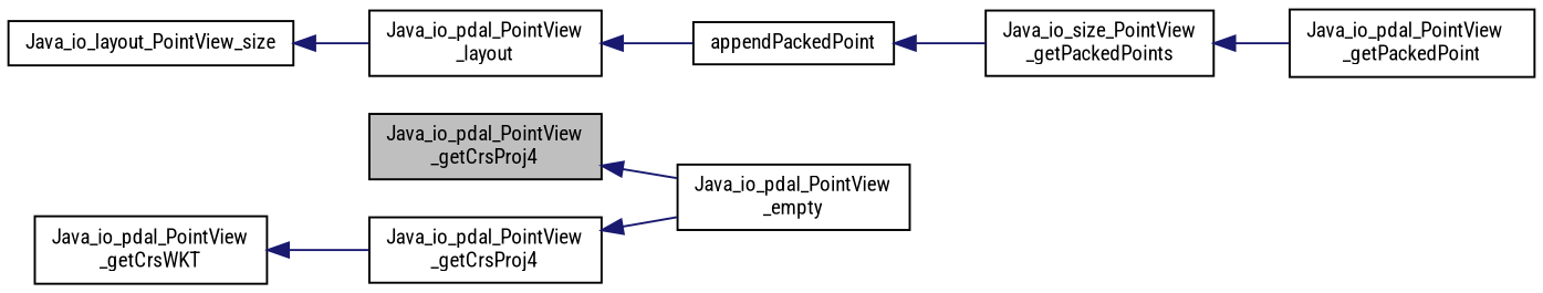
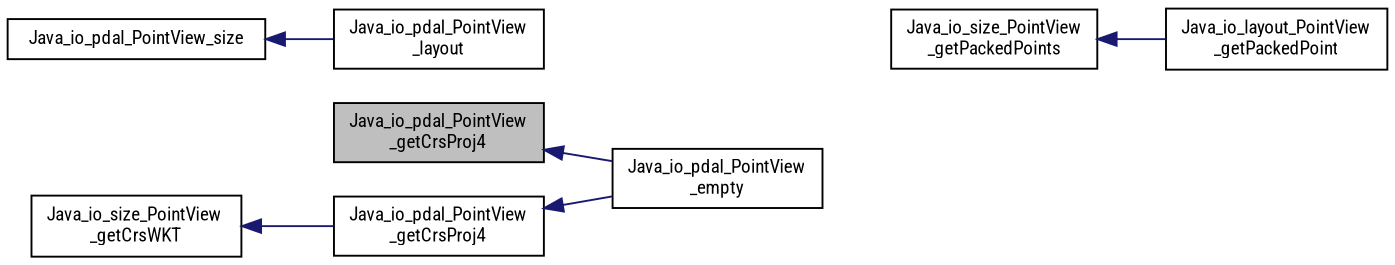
  digraph {
    fontname="Roboto Condensed"
    rankdir=LR
    node [color=black fillcolor=white fontname="Roboto Condensed" fontsize=10 shape=record style=filled]
    edge [color=midnightblue dir=back fontname="Roboto Condensed" fontsize=10 labelfontname=Helvetica labelfontsize=10 style=solid]
    n1 [fillcolor=grey75 fontcolor=black height=0.2 label="Java_io_pdal_PointView\l_getCrsProj4" width=0.4]
    n2 [height=0.2 label="Java_io_pdal_PointView\l_empty" width=0.4]
-   n3 [height=0.2 label=Java_io_layout_PointView_size width=0.4]
+   n3 [height=0.2 label=Java_io_pdal_PointView_size width=0.4]
    n4 [height=0.2 label="Java_io_pdal_PointView\l_layout" width=0.4]
-   n5 [height=0.2 label=appendPackedPoint width=0.4]
    n6 [height=0.2 label="Java_io_size_PointView\l_getPackedPoints" width=0.4]
-   n7 [height=0.2 label="Java_io_pdal_PointView\l_getPackedPoint" width=0.4]
-   n8 [height=0.2 label="Java_io_pdal_PointView\l_getCrsWKT" width=0.4]
+   n7 [height=0.2 label="Java_io_layout_PointView\l_getPackedPoint" width=0.4]
+   n8 [height=0.2 label="Java_io_size_PointView\l_getCrsWKT" width=0.4]
    n9 [height=0.2 label="Java_io_pdal_PointView\l_getCrsProj4" width=0.4]
    n1 -> n2
    n3 -> n4
-   n4 -> n5
-   n5 -> n6
    n6 -> n7
    n8 -> n9
    n9 -> n2
  }
